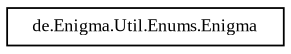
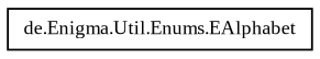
  digraph {
    rankdir=LR
    fontname="Liberation Serif"
-   n1 [color=black fillcolor=white fontname="Liberation Serif" fontsize=10 height=0.2 label="de.Enigma.Util.Enums.Enigma" shape=record style=filled width=0.4]
+   n1 [color=black fillcolor=white fontname="Liberation Serif" fontsize=10 height=0.2 label="de.Enigma.Util.Enums.EAlphabet" shape=record style=filled width=0.4]
  }
